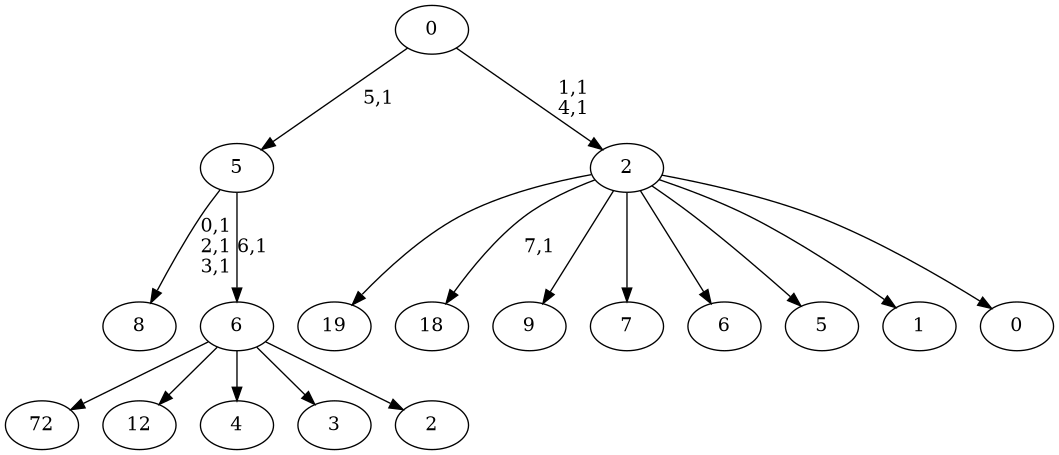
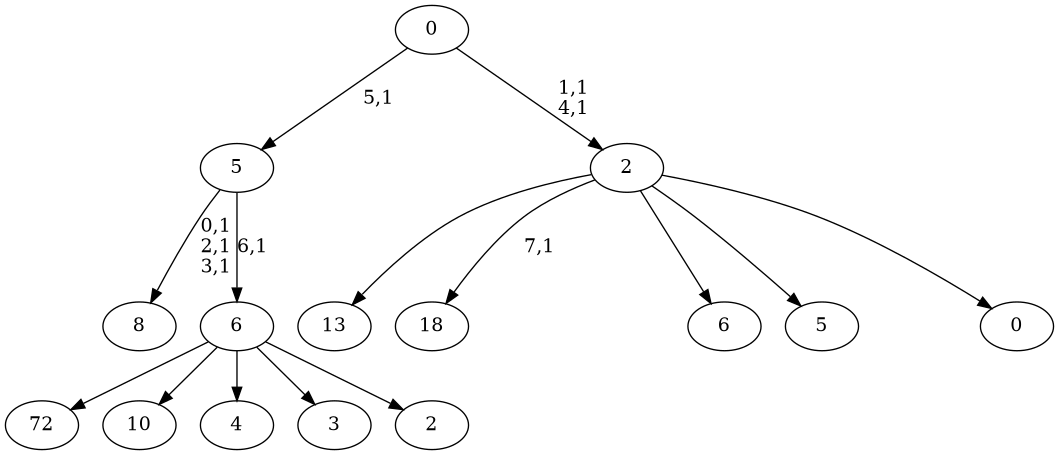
  digraph {
-   n1 [label=19]
+   n1 [label=13]
    n2 [label=72]
    n3 [label=18]
-   n4 [label=12]
-   n5 [label=9]
+   n4 [label=10]
    n6 [label=8]
-   n7 [label=7]
    n8 [label=6]
    n9 [label=5]
    n10 [label=4]
    n11 [label=3]
    n12 [label=2]
    6
    5
-   n15 [label=1]
    n16 [label=0]
    2
    0
    6 -> n2
    6 -> n4
    6 -> n10
    6 -> n11
    6 -> n12
    5 -> n6 [label="0,1\n2,1\n3,1"]
    5 -> 6 [label="6,1"]
    2 -> n1
    2 -> n3 [label="7,1"]
-   2 -> n5
-   2 -> n7
    2 -> n8
    2 -> n9
-   2 -> n15
    2 -> n16
    0 -> 5 [label="5,1"]
    0 -> 2 [label="1,1\n4,1"]
  }
